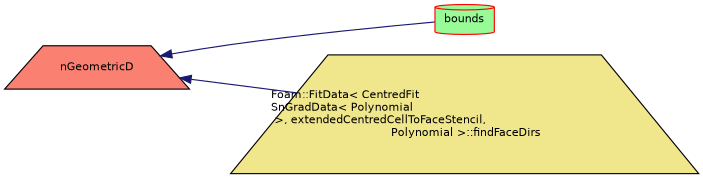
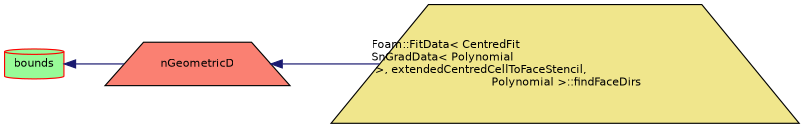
  digraph {
    rankdir=LR
    node [color=black fontname=Helvetica fontsize=10 shape=trapezium style=filled]
    edge [color=midnightblue dir=back fontname=Helvetica fontsize=10 labelfontname=Helvetica labelfontsize=10 style=solid]
    n1 [fillcolor=salmon fontcolor=black height=0.2 label=nGeometricD width=0.4]
    n2 [color=red height=0.2 label=bounds shape=cylinder width=0.4 fillcolor=palegreen]
    n3 [height=0.2 label="Foam::FitData\< CentredFit\lSnGradData\< Polynomial\l \>, extendedCentredCellToFaceStencil,\l Polynomial \>::findFaceDirs" width=0.4 fillcolor=khaki]
-   n1 -> n2
+   n2 -> n1
    n1 -> n3
  }
